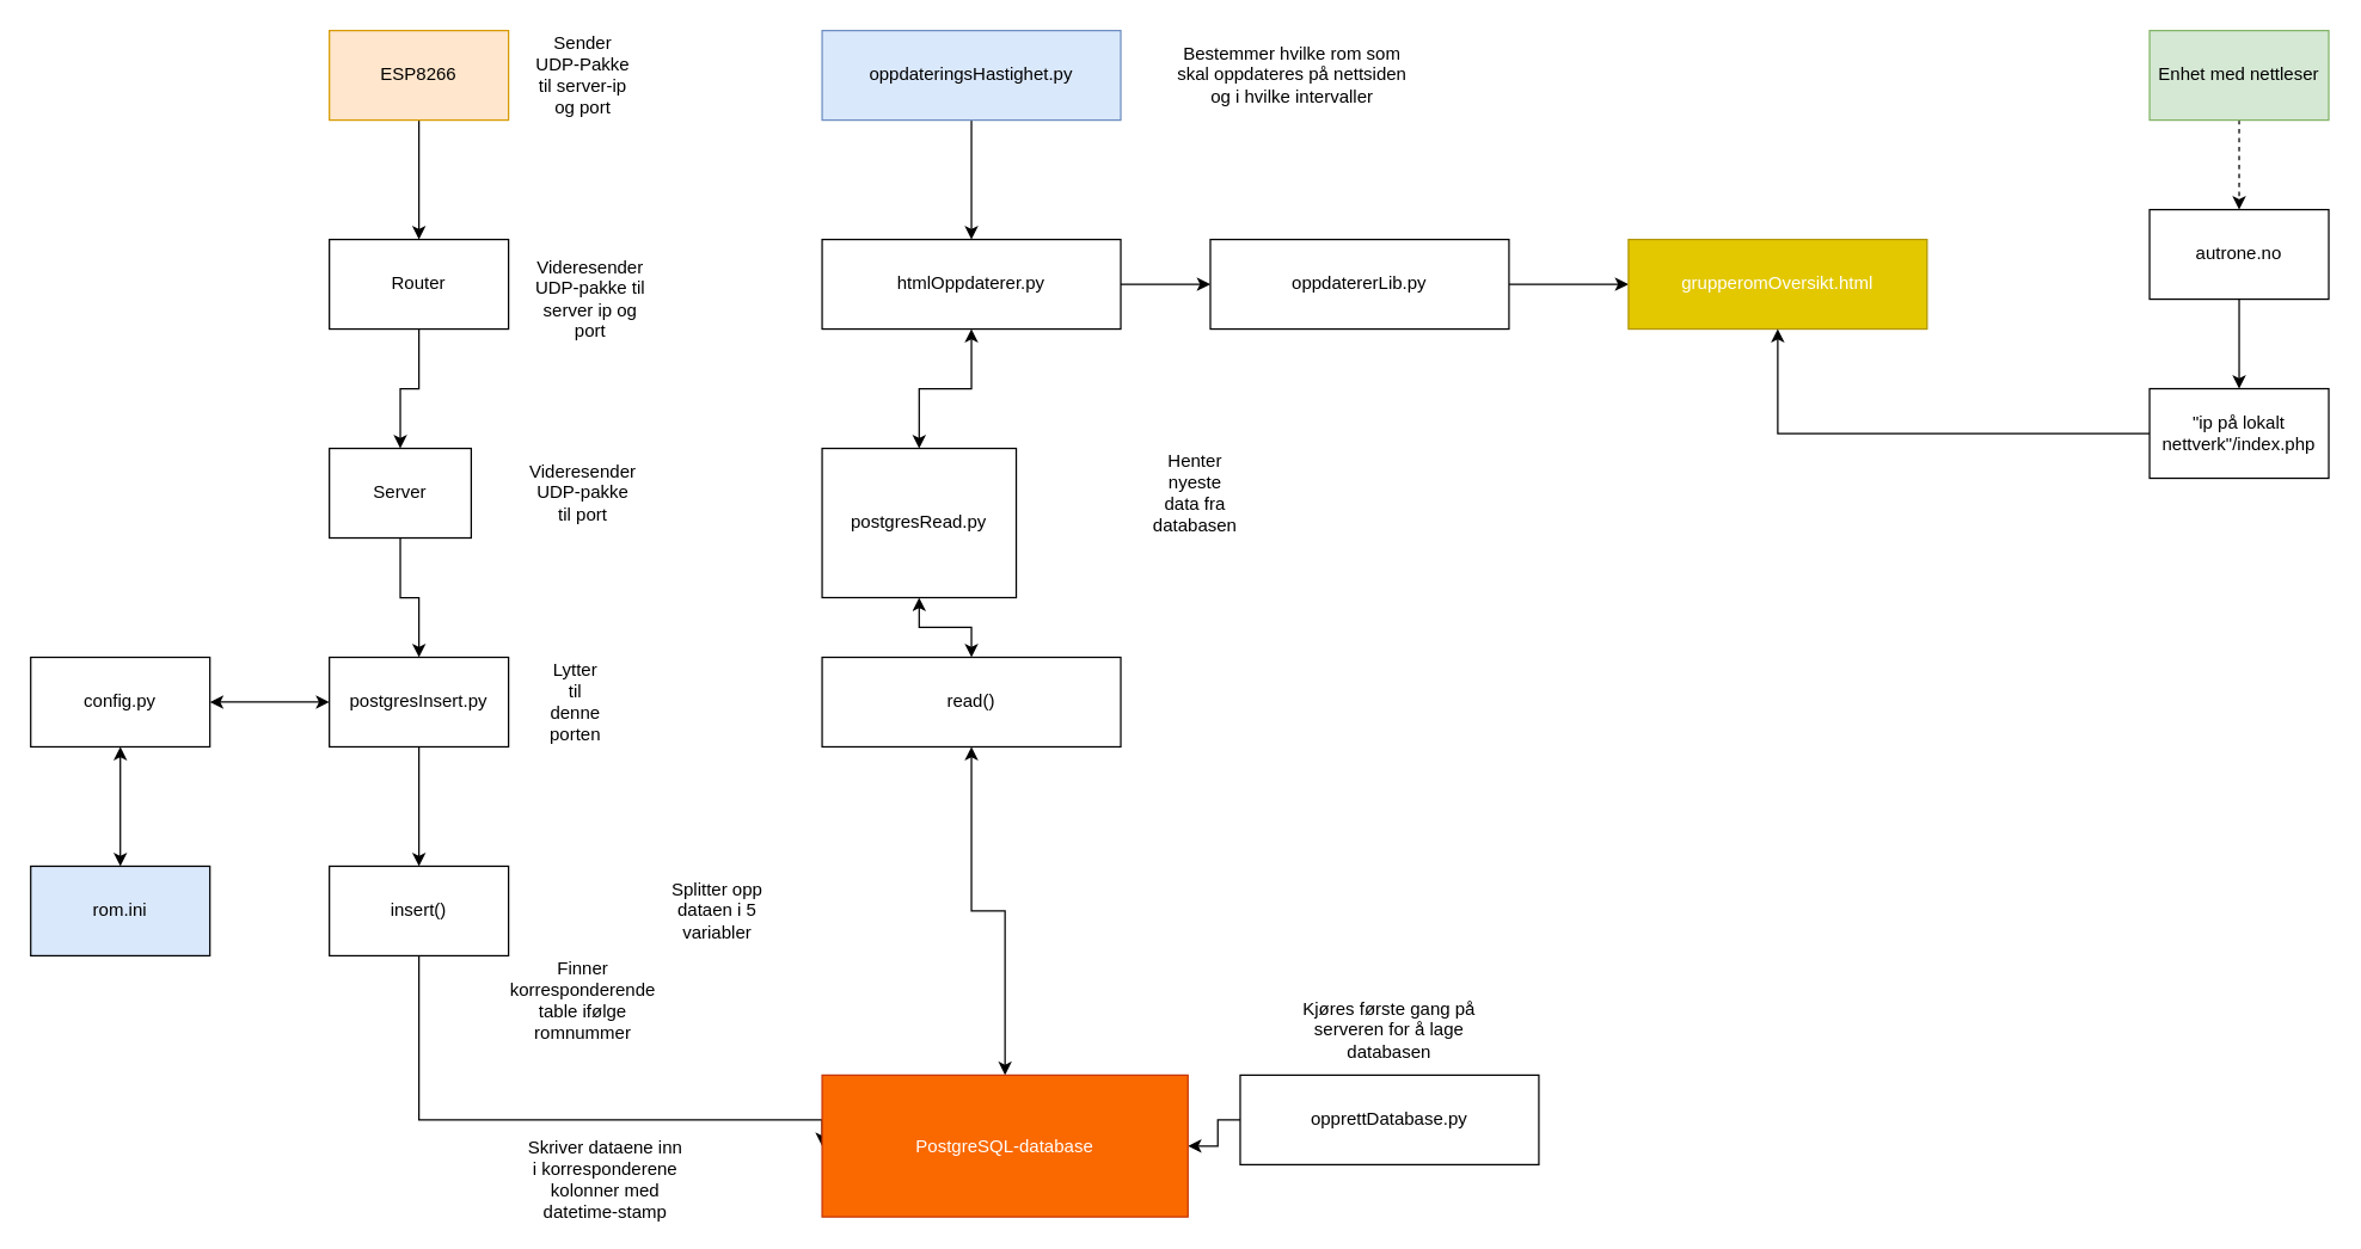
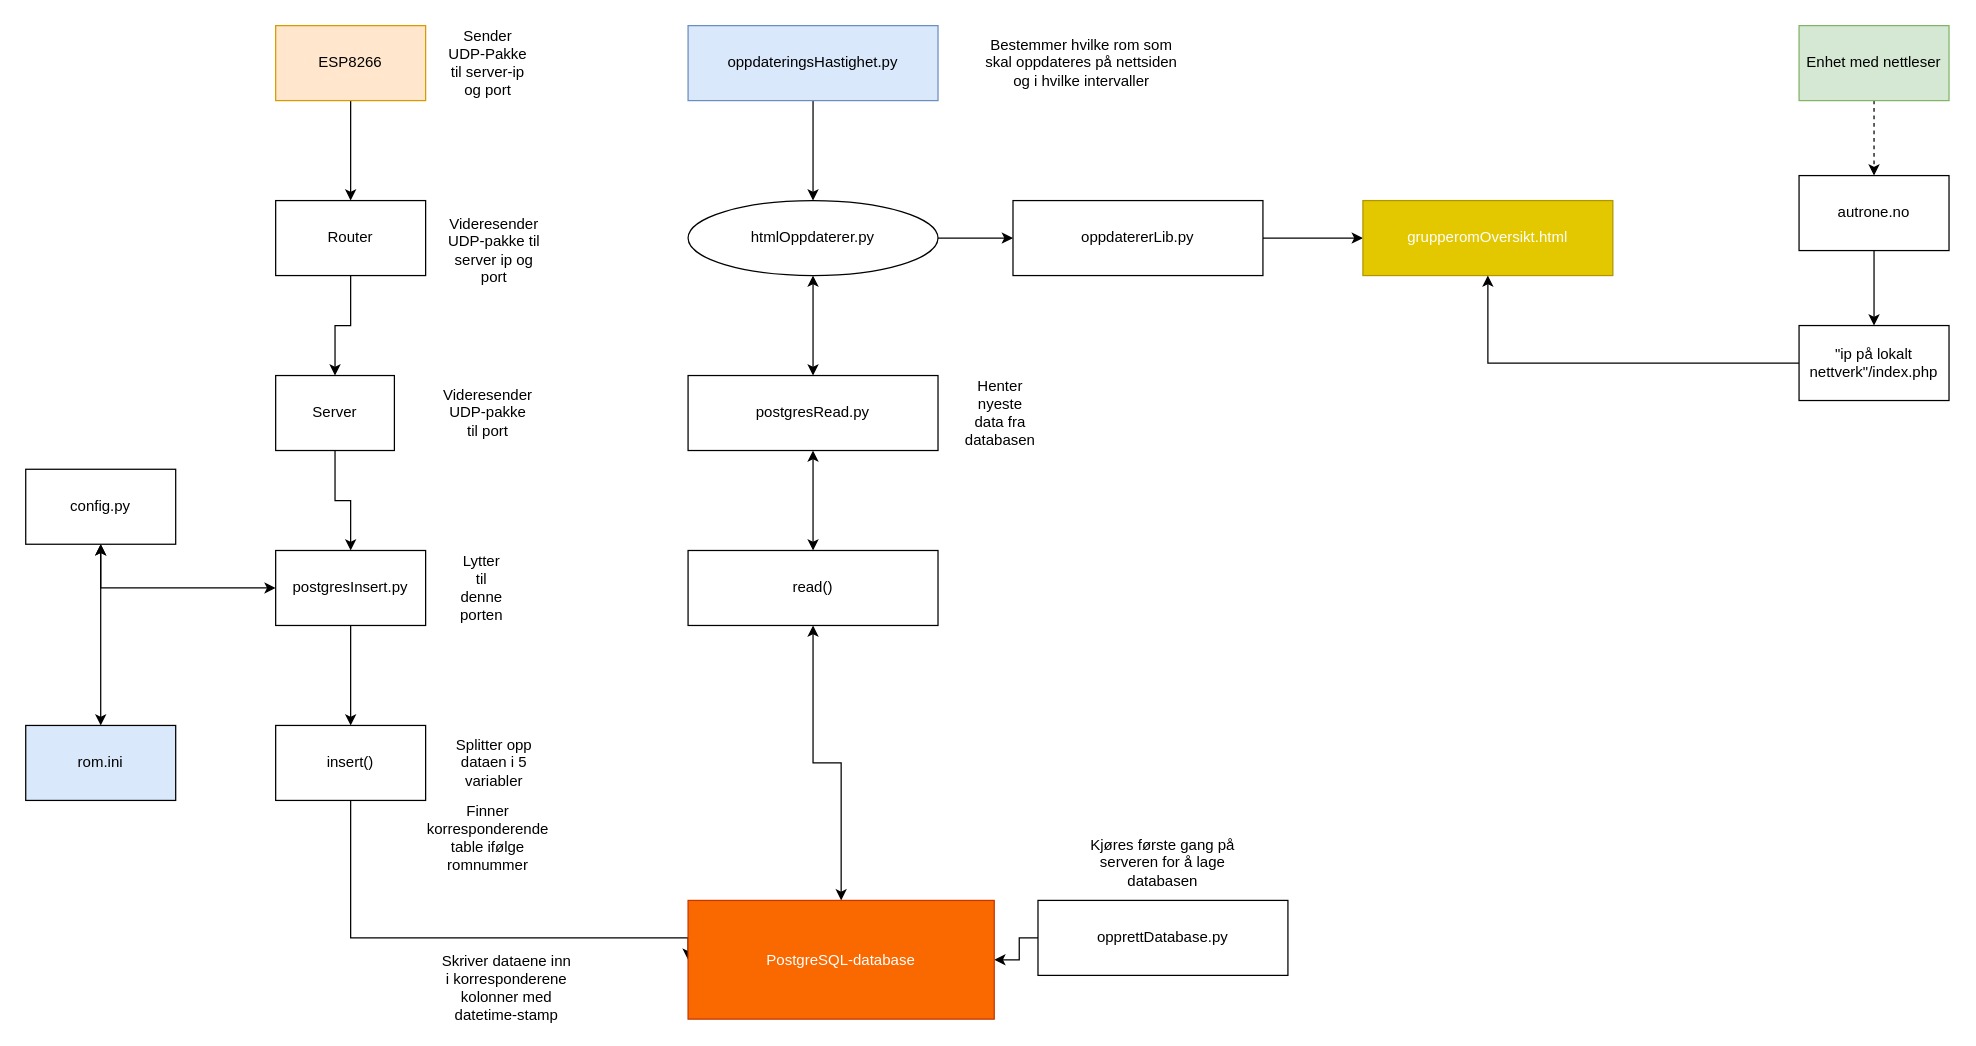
  <mxCell id="0" />
  <mxCell id="1" parent="0" />
  <mxCell id="2" value="" style="edgeStyle=orthogonalEdgeStyle;rounded=0;orthogonalLoop=1;jettySize=auto;html=1;" edge="1" parent="1" source="3" target="5"><mxGeometry relative="1" as="geometry" /></mxCell>
  <mxCell id="3" value="ESP8266&lt;br&gt;" style="rounded=0;whiteSpace=wrap;html=1;fillColor=#ffe6cc;strokeColor=#d79b00;" vertex="1" parent="1"><mxGeometry x="220" y="20" width="120" height="60" as="geometry" /></mxCell>
  <mxCell id="4" value="" style="edgeStyle=orthogonalEdgeStyle;rounded=0;orthogonalLoop=1;jettySize=auto;html=1;" edge="1" parent="1" source="5" target="7"><mxGeometry relative="1" as="geometry" /></mxCell>
  <mxCell id="5" value="Router&lt;br&gt;" style="rounded=0;whiteSpace=wrap;html=1;" vertex="1" parent="1"><mxGeometry x="220" y="160" width="120" height="60" as="geometry" /></mxCell>
  <mxCell id="6" value="" style="edgeStyle=orthogonalEdgeStyle;rounded=0;orthogonalLoop=1;jettySize=auto;html=1;" edge="1" parent="1" source="7" target="10"><mxGeometry relative="1" as="geometry" /></mxCell>
  <mxCell id="7" value="Server" style="rounded=0;whiteSpace=wrap;html=1;" vertex="1" parent="1"><mxGeometry x="220" y="300" width="95" height="60" as="geometry" /></mxCell>
  <mxCell id="8" value="" style="edgeStyle=orthogonalEdgeStyle;rounded=0;orthogonalLoop=1;jettySize=auto;html=1;" edge="1" parent="1" source="10" target="15"><mxGeometry relative="1" as="geometry" /></mxCell>
  <mxCell id="9" value="" style="edgeStyle=orthogonalEdgeStyle;rounded=0;orthogonalLoop=1;jettySize=auto;html=1;startArrow=classic;startFill=1;" edge="1" parent="1" source="10" target="12"><mxGeometry relative="1" as="geometry" /></mxCell>
  <mxCell id="10" value="postgresInsert.py&lt;br&gt;" style="rounded=0;whiteSpace=wrap;html=1;" vertex="1" parent="1"><mxGeometry x="220" y="440" width="120" height="60" as="geometry" /></mxCell>
  <mxCell id="11" value="" style="edgeStyle=orthogonalEdgeStyle;rounded=0;orthogonalLoop=1;jettySize=auto;html=1;endArrow=classic;endFill=1;startArrow=classic;startFill=1;" edge="1" parent="1" source="12" target="13"><mxGeometry relative="1" as="geometry" /></mxCell>
- <mxCell id="12" value="config.py" style="rounded=0;whiteSpace=wrap;html=1;" vertex="1" parent="1"><mxGeometry x="20" y="440" width="120" height="60" as="geometry" /></mxCell>
+ <mxCell id="12" value="config.py" style="rounded=0;whiteSpace=wrap;html=1;" vertex="1" parent="1"><mxGeometry x="20" y="375" width="120" height="60" as="geometry" /></mxCell>
  <mxCell id="13" value="rom.ini" style="rounded=0;whiteSpace=wrap;html=1;fillColor=#dae8fc;" vertex="1" parent="1"><mxGeometry x="20" y="580" width="120" height="60" as="geometry" /></mxCell>
  <mxCell id="14" value="" style="edgeStyle=orthogonalEdgeStyle;rounded=0;orthogonalLoop=1;jettySize=auto;html=1;entryX=0;entryY=0.5;entryDx=0;entryDy=0;" edge="1" parent="1" source="15" target="33"><mxGeometry relative="1" as="geometry"><mxPoint x="580" y="750" as="targetPoint" /><Array as="points"><mxPoint x="280" y="750" /></Array></mxGeometry></mxCell>
  <mxCell id="15" value="insert()" style="rounded=0;whiteSpace=wrap;html=1;" vertex="1" parent="1"><mxGeometry x="220" y="580" width="120" height="60" as="geometry" /></mxCell>
  <mxCell id="16" value="Sender UDP-Pakke til server-ip og port&lt;br&gt;" style="text;html=1;strokeColor=none;fillColor=none;align=center;verticalAlign=middle;whiteSpace=wrap;rounded=0;" vertex="1" parent="1"><mxGeometry x="355" y="40" width="70" height="20" as="geometry" /></mxCell>
  <mxCell id="17" value="Videresender UDP-pakke til server ip og port" style="text;html=1;strokeColor=none;fillColor=none;align=center;verticalAlign=middle;whiteSpace=wrap;rounded=0;" vertex="1" parent="1"><mxGeometry x="355" y="190" width="80" height="20" as="geometry" /></mxCell>
  <mxCell id="18" value="Videresender UDP-pakke til port" style="text;html=1;strokeColor=none;fillColor=none;align=center;verticalAlign=middle;whiteSpace=wrap;rounded=0;" vertex="1" parent="1"><mxGeometry x="370" y="320" width="40" height="20" as="geometry" /></mxCell>
  <mxCell id="19" value="Lytter til denne porten" style="text;html=1;strokeColor=none;fillColor=none;align=center;verticalAlign=middle;whiteSpace=wrap;rounded=0;" vertex="1" parent="1"><mxGeometry x="365" y="460" width="40" height="20" as="geometry" /></mxCell>
- <mxCell id="20" value="Splitter opp dataen i 5 variabler" style="text;html=1;strokeColor=none;fillColor=none;align=center;verticalAlign=middle;whiteSpace=wrap;rounded=0;" vertex="1" parent="1"><mxGeometry x="435" y="600" width="90" height="20" as="geometry" /></mxCell>
+ <mxCell id="20" value="Splitter opp dataen i 5 variabler" style="text;html=1;strokeColor=none;fillColor=none;align=center;verticalAlign=middle;whiteSpace=wrap;rounded=0;" vertex="1" parent="1"><mxGeometry x="350" y="600" width="90" height="20" as="geometry" /></mxCell>
  <mxCell id="21" value="Finner korresponderende table ifølge romnummer&lt;br&gt;" style="text;html=1;strokeColor=none;fillColor=none;align=center;verticalAlign=middle;whiteSpace=wrap;rounded=0;" vertex="1" parent="1"><mxGeometry x="370" y="660" width="40" height="20" as="geometry" /></mxCell>
  <mxCell id="22" value="Skriver dataene inn i korresponderene kolonner med datetime-stamp&lt;br&gt;" style="text;html=1;strokeColor=none;fillColor=none;align=center;verticalAlign=middle;whiteSpace=wrap;rounded=0;" vertex="1" parent="1"><mxGeometry x="350" y="780" width="110" height="20" as="geometry" /></mxCell>
  <mxCell id="23" value="" style="edgeStyle=orthogonalEdgeStyle;rounded=0;orthogonalLoop=1;jettySize=auto;html=1;" edge="1" parent="1" source="24" target="27"><mxGeometry relative="1" as="geometry" /></mxCell>
  <mxCell id="24" value="oppdateringsHastighet.py" style="rounded=0;whiteSpace=wrap;html=1;fillColor=#dae8fc;strokeColor=#6c8ebf;" vertex="1" parent="1"><mxGeometry x="550" y="20" width="200" height="60" as="geometry" /></mxCell>
  <mxCell id="25" value="" style="edgeStyle=orthogonalEdgeStyle;rounded=0;orthogonalLoop=1;jettySize=auto;html=1;startArrow=none;startFill=0;" edge="1" parent="1" source="27" target="36"><mxGeometry relative="1" as="geometry" /></mxCell>
  <mxCell id="26" value="" style="edgeStyle=orthogonalEdgeStyle;rounded=0;orthogonalLoop=1;jettySize=auto;html=1;startArrow=classic;startFill=1;" edge="1" parent="1" source="27" target="29"><mxGeometry relative="1" as="geometry" /></mxCell>
- <mxCell id="27" value="htmlOppdaterer.py" style="rounded=0;whiteSpace=wrap;html=1;" vertex="1" parent="1"><mxGeometry x="550" y="160" width="200" height="60" as="geometry" /></mxCell>
+ <mxCell id="27" value="htmlOppdaterer.py" style="ellipse;whiteSpace=wrap;html=1;" vertex="1" parent="1"><mxGeometry x="550" y="160" width="200" height="60" as="geometry" /></mxCell>
  <mxCell id="28" value="" style="edgeStyle=orthogonalEdgeStyle;rounded=0;orthogonalLoop=1;jettySize=auto;html=1;startArrow=classic;startFill=1;" edge="1" parent="1" source="29" target="31"><mxGeometry relative="1" as="geometry" /></mxCell>
- <mxCell id="29" value="postgresRead.py&lt;br&gt;" style="rounded=0;whiteSpace=wrap;html=1;" vertex="1" parent="1"><mxGeometry x="550" y="300" width="130" height="100" as="geometry" /></mxCell>
+ <mxCell id="29" value="postgresRead.py&lt;br&gt;" style="rounded=0;whiteSpace=wrap;html=1;" vertex="1" parent="1"><mxGeometry x="550" y="300" width="200" height="60" as="geometry" /></mxCell>
  <mxCell id="30" value="" style="edgeStyle=orthogonalEdgeStyle;rounded=0;orthogonalLoop=1;jettySize=auto;html=1;startArrow=classic;startFill=1;" edge="1" parent="1" source="31" target="33"><mxGeometry relative="1" as="geometry"><mxPoint x="650" y="580" as="targetPoint" /></mxGeometry></mxCell>
  <mxCell id="31" value="read()&lt;br&gt;" style="rounded=0;whiteSpace=wrap;html=1;" vertex="1" parent="1"><mxGeometry x="550" y="440" width="200" height="60" as="geometry" /></mxCell>
  <mxCell id="32" value="" style="edgeStyle=orthogonalEdgeStyle;rounded=0;orthogonalLoop=1;jettySize=auto;html=1;startArrow=classic;startFill=1;endArrow=none;endFill=0;" edge="1" parent="1" source="33" target="34"><mxGeometry relative="1" as="geometry" /></mxCell>
  <mxCell id="33" value="PostgreSQL-database" style="rounded=0;whiteSpace=wrap;html=1;fillColor=#fa6800;strokeColor=#C73500;fontColor=#ffffff;" vertex="1" parent="1"><mxGeometry x="550" y="720" width="245" height="95" as="geometry" /></mxCell>
  <mxCell id="34" value="opprettDatabase.py" style="rounded=0;whiteSpace=wrap;html=1;" vertex="1" parent="1"><mxGeometry x="830" y="720" width="200" height="60" as="geometry" /></mxCell>
  <mxCell id="35" value="" style="edgeStyle=orthogonalEdgeStyle;rounded=0;orthogonalLoop=1;jettySize=auto;html=1;startArrow=none;startFill=0;endArrow=classic;endFill=1;" edge="1" parent="1" source="36" target="37"><mxGeometry relative="1" as="geometry" /></mxCell>
  <mxCell id="36" value="oppdatererLib.py" style="rounded=0;whiteSpace=wrap;html=1;" vertex="1" parent="1"><mxGeometry x="810" y="160" width="200" height="60" as="geometry" /></mxCell>
  <mxCell id="37" value="grupperomOversikt.html" style="rounded=0;whiteSpace=wrap;html=1;fillColor=#e3c800;strokeColor=#B09500;fontColor=#ffffff;" vertex="1" parent="1"><mxGeometry x="1090" y="160" width="200" height="60" as="geometry" /></mxCell>
  <mxCell id="38" style="edgeStyle=orthogonalEdgeStyle;rounded=0;orthogonalLoop=1;jettySize=auto;html=1;exitX=0.5;exitY=1;exitDx=0;exitDy=0;" edge="1" parent="1" source="21" target="21"><mxGeometry relative="1" as="geometry" /></mxCell>
  <mxCell id="39" value="Bestemmer hvilke rom som skal oppdateres på nettsiden og i hvilke intervaller" style="text;html=1;strokeColor=none;fillColor=none;align=center;verticalAlign=middle;whiteSpace=wrap;rounded=0;" vertex="1" parent="1"><mxGeometry x="780" y="40" width="170" height="20" as="geometry" /></mxCell>
  <mxCell id="40" value="" style="edgeStyle=orthogonalEdgeStyle;rounded=0;orthogonalLoop=1;jettySize=auto;html=1;startArrow=none;startFill=0;endArrow=classic;endFill=1;dashed=1;" edge="1" parent="1" source="41" target="43"><mxGeometry relative="1" as="geometry" /></mxCell>
  <mxCell id="41" value="Enhet med nettleser" style="rounded=0;whiteSpace=wrap;html=1;fillColor=#d5e8d4;strokeColor=#82b366;" vertex="1" parent="1"><mxGeometry x="1439" y="20" width="120" height="60" as="geometry" /></mxCell>
  <mxCell id="42" value="" style="edgeStyle=orthogonalEdgeStyle;rounded=0;orthogonalLoop=1;jettySize=auto;html=1;startArrow=none;startFill=0;endArrow=classic;endFill=1;" edge="1" parent="1" source="43" target="45"><mxGeometry relative="1" as="geometry" /></mxCell>
  <mxCell id="43" value="autrone.no" style="rounded=0;whiteSpace=wrap;html=1;" vertex="1" parent="1"><mxGeometry x="1439" y="140" width="120" height="60" as="geometry" /></mxCell>
  <mxCell id="44" value="" style="edgeStyle=orthogonalEdgeStyle;rounded=0;orthogonalLoop=1;jettySize=auto;html=1;startArrow=none;startFill=0;endArrow=classic;endFill=1;entryX=0.5;entryY=1;entryDx=0;entryDy=0;" edge="1" parent="1" source="45" target="37"><mxGeometry relative="1" as="geometry"><mxPoint x="1359" y="400" as="targetPoint" /></mxGeometry></mxCell>
  <mxCell id="45" value="&quot;ip på lokalt nettverk&quot;/index.php" style="rounded=0;whiteSpace=wrap;html=1;" vertex="1" parent="1"><mxGeometry x="1439" y="260" width="120" height="60" as="geometry" /></mxCell>
  <mxCell id="46" value="Henter nyeste data fra databasen&lt;br&gt;" style="text;html=1;strokeColor=none;fillColor=none;align=center;verticalAlign=middle;whiteSpace=wrap;rounded=0;" vertex="1" parent="1"><mxGeometry x="780" y="320" width="40" height="20" as="geometry" /></mxCell>
  <mxCell id="47" value="Kjøres første gang på serveren for å lage databasen&lt;br&gt;" style="text;html=1;strokeColor=none;fillColor=none;align=center;verticalAlign=middle;whiteSpace=wrap;rounded=0;" vertex="1" parent="1"><mxGeometry x="860" y="680" width="140" height="20" as="geometry" /></mxCell>
